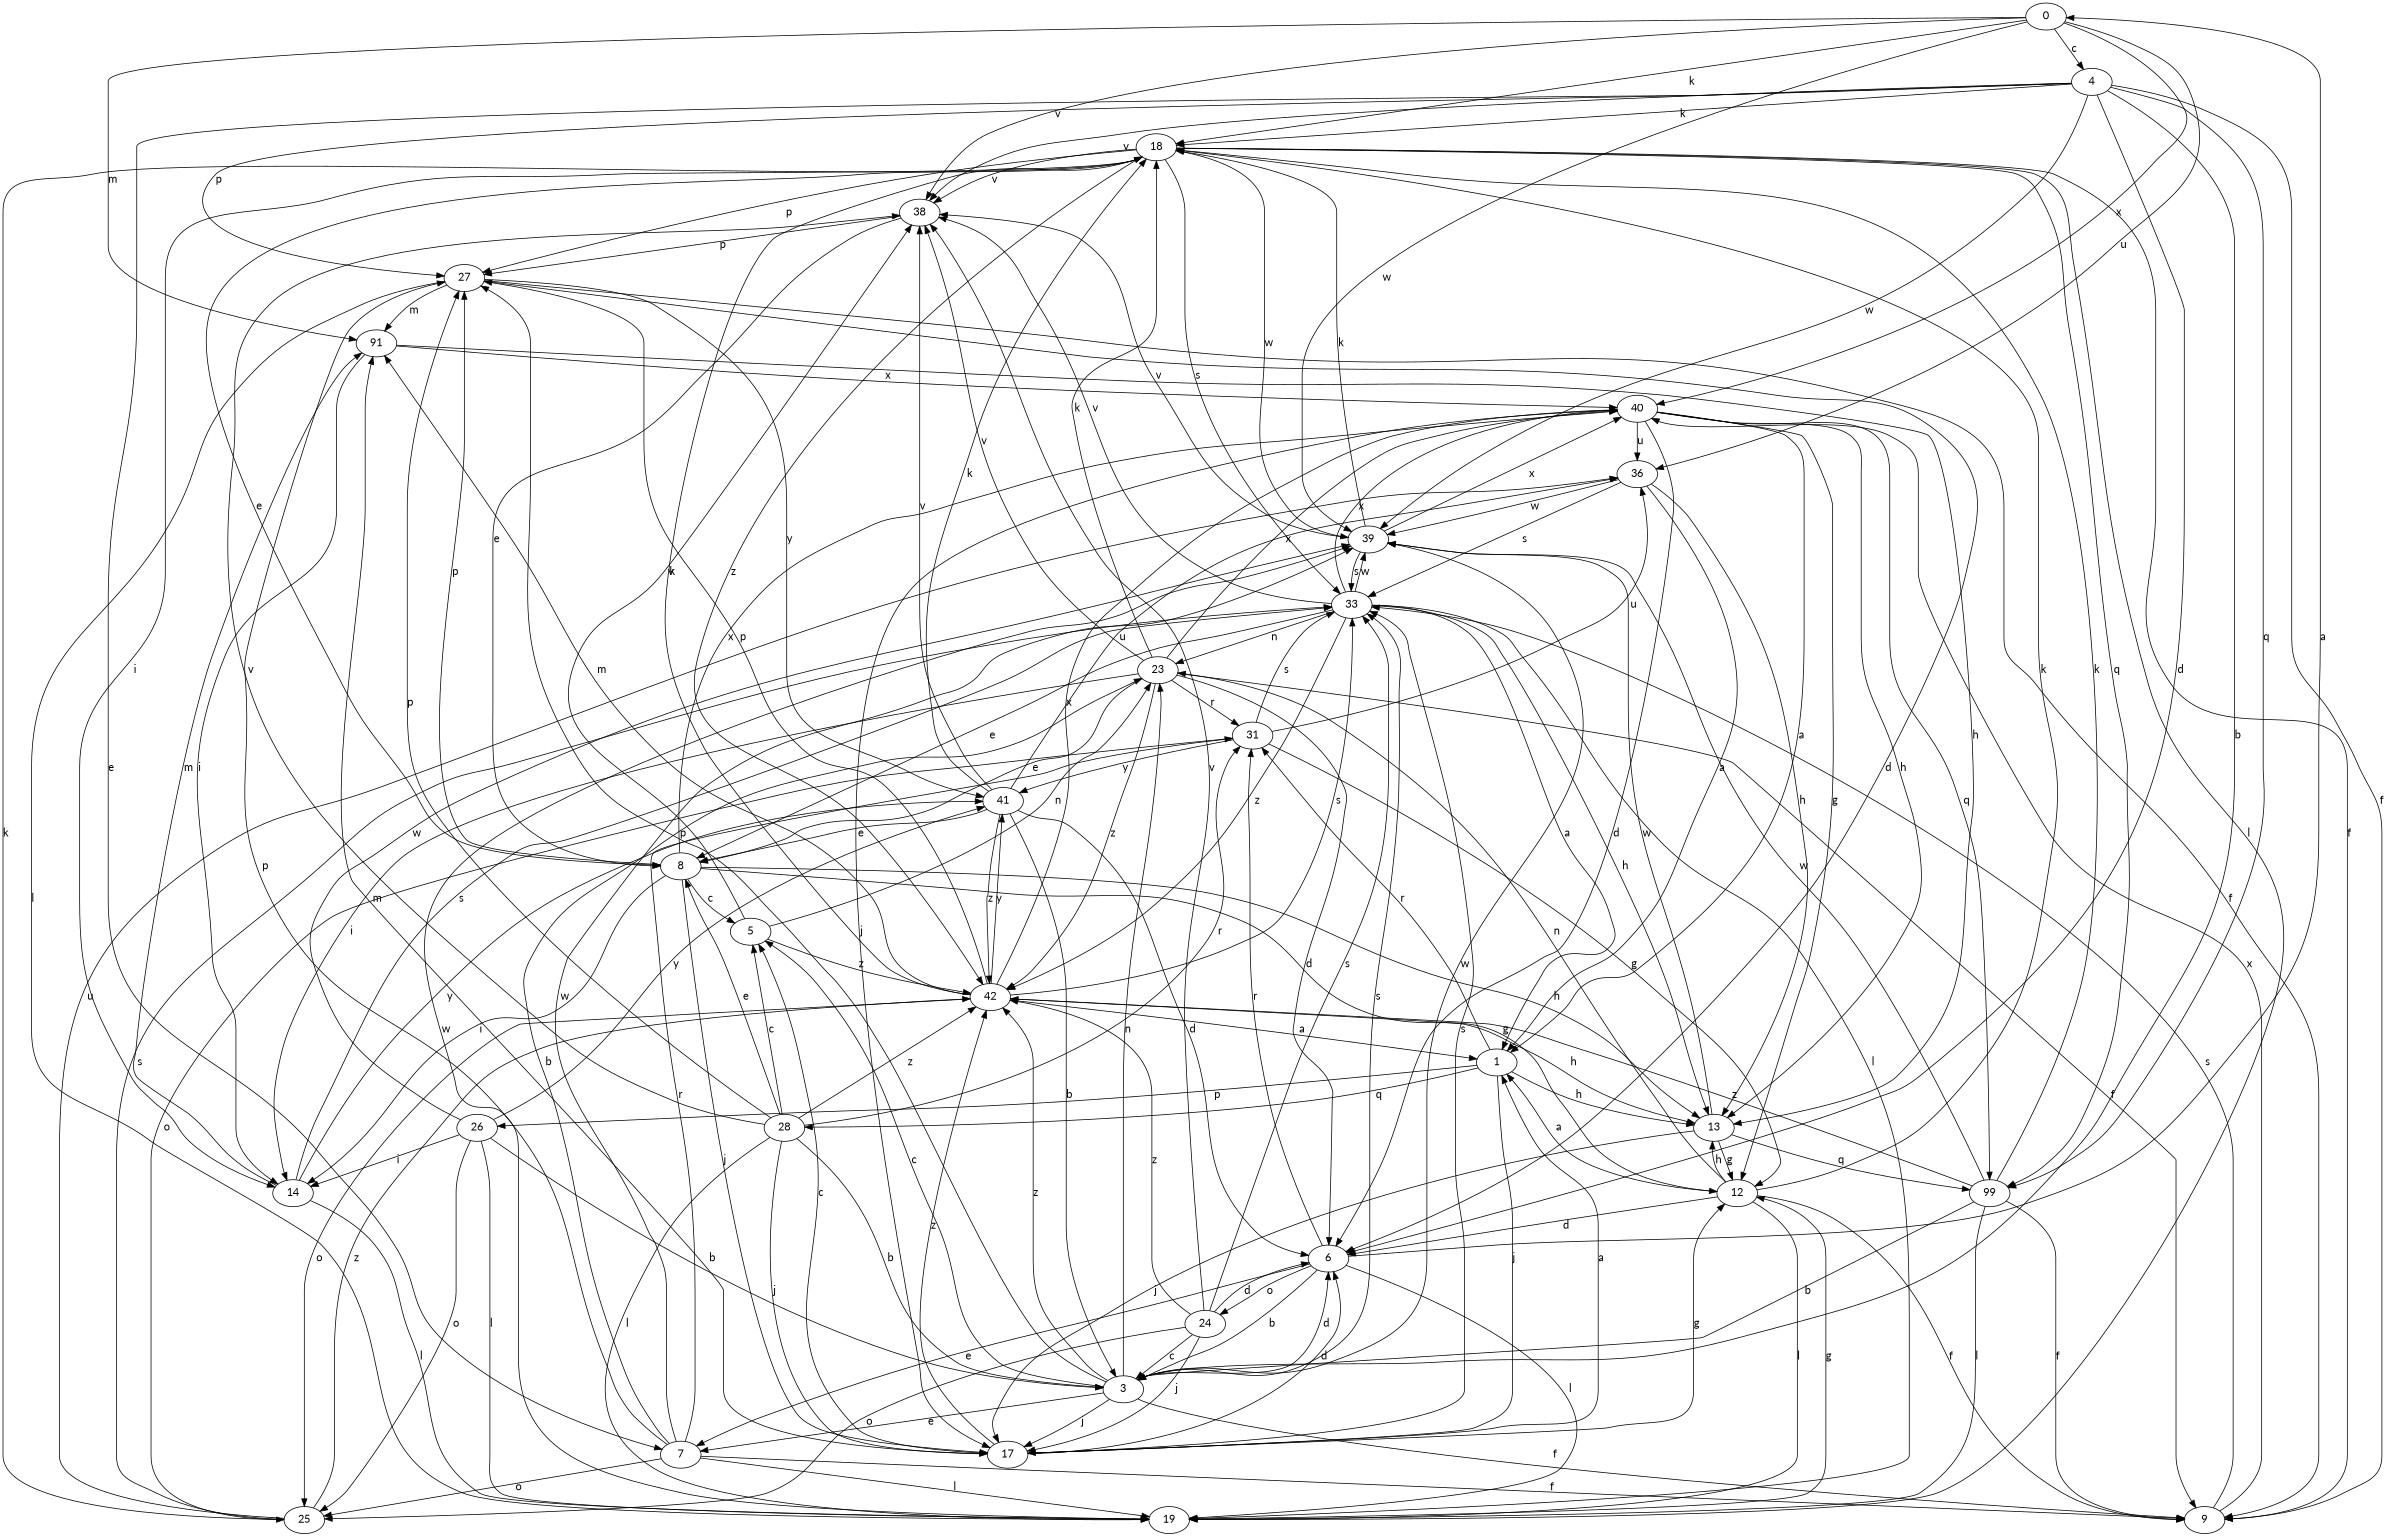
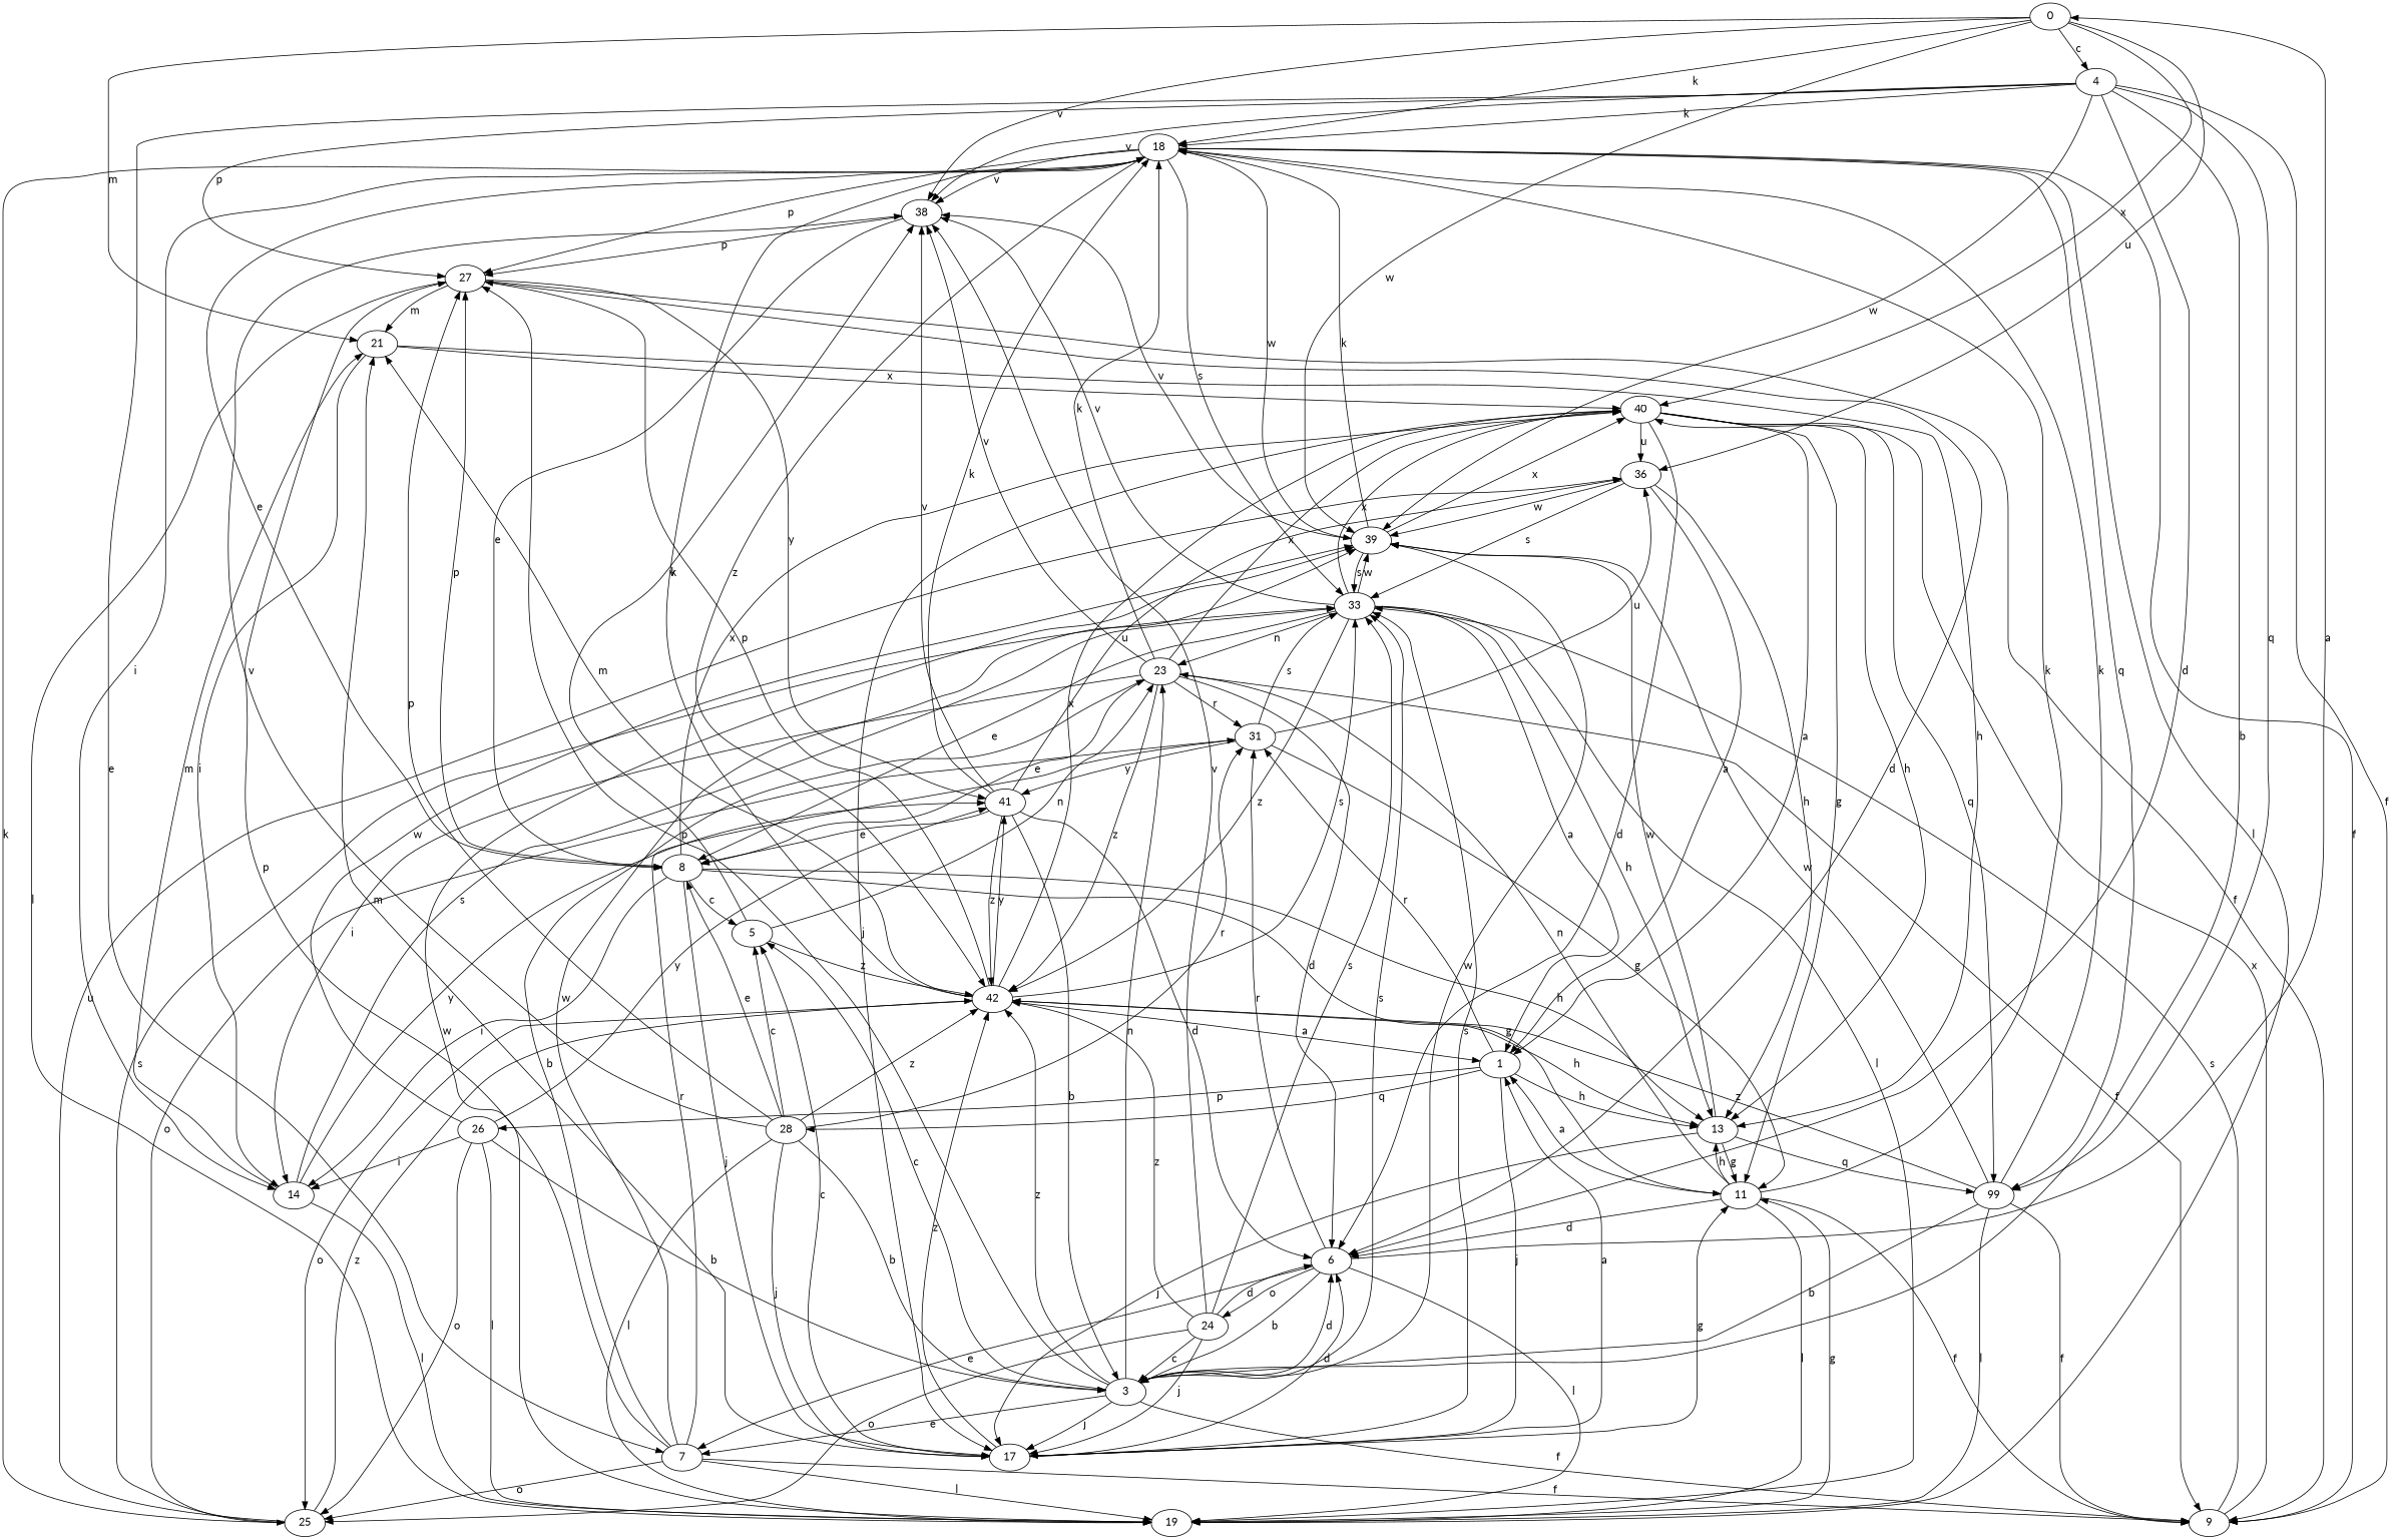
  strict digraph {
    fontname=Lato
    node [fontname=Lato]
    edge [fontname=Lato]
    0
    4
    18
-   21 [label=91]
+   21
    36
    38
    39
    40
    3
    6
    7
    9
    27
    n14 [label=99]
    33
    42
    19
    8
    14
    13
    1
    17
-   11 [label=12]
+   11
    26
    28
    31
    5
    25
    41
    23
    24
    0 -> 4 [label=c]
    0 -> 18 [label=k]
    0 -> 21 [label=m]
    0 -> 36 [label=u]
    0 -> 38 [label=v]
    0 -> 39 [label=w]
    0 -> 40 [label=x]
    4 -> 18 [label=k]
    4 -> 38 [label=v]
    4 -> 39 [label=w]
    4 -> 3 [label=b]
    4 -> 6 [label=d]
    4 -> 7 [label=e]
    4 -> 9 [label=f]
    4 -> 27 [label=p]
    4 -> n14 [label=q]
    18 -> 38 [label=v]
    18 -> 39 [label=w]
    18 -> 9 [label=f]
    18 -> 27 [label=p]
    18 -> n14 [label=q]
    18 -> 33 [label=s]
    18 -> 42 [label=z]
    18 -> 19 [label=l]
    18 -> 8 [label=e]
    18 -> 14 [label=i]
    21 -> 40 [label=x]
    21 -> 14 [label=i]
    21 -> 13 [label=h]
    36 -> 39 [label=w]
    36 -> 33 [label=s]
    36 -> 13 [label=h]
    36 -> 1 [label=a]
    38 -> 27 [label=p]
    38 -> 8 [label=e]
    39 -> 18 [label=k]
    39 -> 38 [label=v]
    39 -> 40 [label=x]
    39 -> 33 [label=s]
    40 -> 36 [label=u]
    40 -> 6 [label=d]
    40 -> n14 [label=q]
    40 -> 13 [label=h]
    40 -> 1 [label=a]
    40 -> 17 [label=j]
    40 -> 11 [label=g]
    3 -> 39 [label=w]
    3 -> 6 [label=d]
    3 -> 7 [label=e]
    3 -> 9 [label=f]
    3 -> 27 [label=p]
    3 -> 33 [label=s]
    3 -> 42 [label=z]
    3 -> 17 [label=j]
    3 -> 5 [label=c]
    3 -> 23 [label=n]
    6 -> 0 [label=a]
    6 -> 3 [label=b]
    6 -> 7 [label=e]
    6 -> 19 [label=l]
    6 -> 31 [label=r]
    6 -> 24 [label=o]
    7 -> 39 [label=w]
    7 -> 9 [label=f]
    7 -> 27 [label=p]
    7 -> 19 [label=l]
    7 -> 31 [label=r]
    7 -> 25 [label=o]
    7 -> 23 [label=b]
    9 -> 40 [label=x]
    9 -> 33 [label=s]
    27 -> 21 [label=m]
    27 -> 6 [label=d]
    27 -> 9 [label=f]
    27 -> 19 [label=l]
    27 -> 41 [label=y]
    n14 -> 18 [label=k]
    n14 -> 39 [label=w]
    n14 -> 3 [label=b]
    n14 -> 9 [label=f]
    n14 -> 42 [label=z]
    n14 -> 19 [label=l]
    33 -> 38 [label=v]
    33 -> 39 [label=w]
    33 -> 40 [label=x]
    33 -> 42 [label=z]
    33 -> 19 [label=l]
    33 -> 8 [label=e]
    33 -> 13 [label=h]
    33 -> 1 [label=a]
    33 -> 23 [label=n]
    42 -> 18 [label=k]
    42 -> 21 [label=m]
    42 -> 40 [label=x]
    42 -> 27 [label=p]
    42 -> 33 [label=s]
    42 -> 13 [label=h]
    42 -> 1 [label=a]
    42 -> 25 [label=o]
    42 -> 41 [label=y]
    19 -> 39 [label=w]
    19 -> 11 [label=g]
    8 -> 40 [label=x]
    8 -> 27 [label=p]
    8 -> 14 [label=i]
    8 -> 13 [label=h]
    8 -> 17 [label=j]
    8 -> 11 [label=g]
    8 -> 5 [label=c]
    14 -> 21 [label=m]
    14 -> 33 [label=s]
    14 -> 19 [label=l]
    14 -> 41 [label=y]
    13 -> 39 [label=w]
    13 -> n14 [label=q]
    13 -> 17 [label=j]
    13 -> 11 [label=g]
    1 -> 13 [label=h]
    1 -> 17 [label=j]
    1 -> 26 [label=p]
    1 -> 28 [label=q]
    1 -> 31 [label=r]
    17 -> 21 [label=m]
    17 -> 6 [label=d]
    17 -> 33 [label=s]
    17 -> 42 [label=z]
    17 -> 1 [label=a]
    17 -> 11 [label=g]
    17 -> 5 [label=c]
    11 -> 18 [label=k]
    11 -> 6 [label=d]
    11 -> 9 [label=f]
    11 -> 19 [label=l]
    11 -> 13 [label=h]
    11 -> 1 [label=a]
    11 -> 23 [label=n]
    26 -> 39 [label=w]
    26 -> 3 [label=b]
    26 -> 19 [label=l]
    26 -> 14 [label=i]
    26 -> 25 [label=o]
    26 -> 41 [label=y]
    28 -> 38 [label=v]
    28 -> 3 [label=b]
    28 -> 27 [label=p]
    28 -> 42 [label=z]
    28 -> 19 [label=l]
    28 -> 8 [label=e]
    28 -> 17 [label=j]
    28 -> 31 [label=r]
    28 -> 5 [label=c]
    31 -> 36 [label=u]
    31 -> 33 [label=s]
    31 -> 11 [label=g]
    31 -> 25 [label=o]
    31 -> 41 [label=y]
    5 -> 38 [label=v]
    5 -> 42 [label=z]
    5 -> 23 [label=n]
    25 -> 18 [label=k]
    25 -> 36 [label=u]
    25 -> 33 [label=s]
    25 -> 42 [label=z]
    41 -> 18 [label=k]
    41 -> 36 [label=u]
    41 -> 38 [label=v]
    41 -> 3 [label=b]
    41 -> 6 [label=d]
    41 -> 42 [label=z]
    41 -> 8 [label=e]
    23 -> 18 [label=k]
    23 -> 38 [label=v]
    23 -> 40 [label=x]
    23 -> 6 [label=d]
    23 -> 9 [label=f]
    23 -> 42 [label=z]
    23 -> 8 [label=e]
    23 -> 14 [label=i]
    23 -> 31 [label=r]
    24 -> 38 [label=v]
    24 -> 3 [label=c]
    24 -> 6 [label=d]
    24 -> 33 [label=s]
    24 -> 42 [label=z]
    24 -> 17 [label=j]
    24 -> 25 [label=o]
  }
